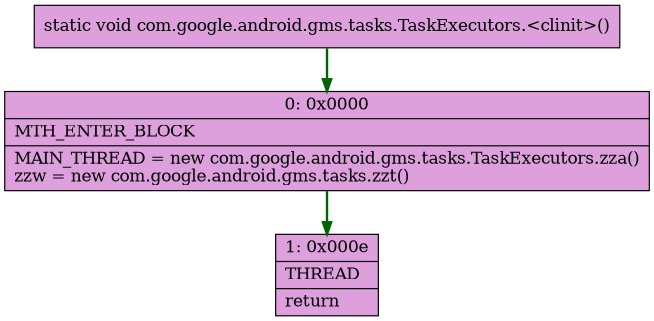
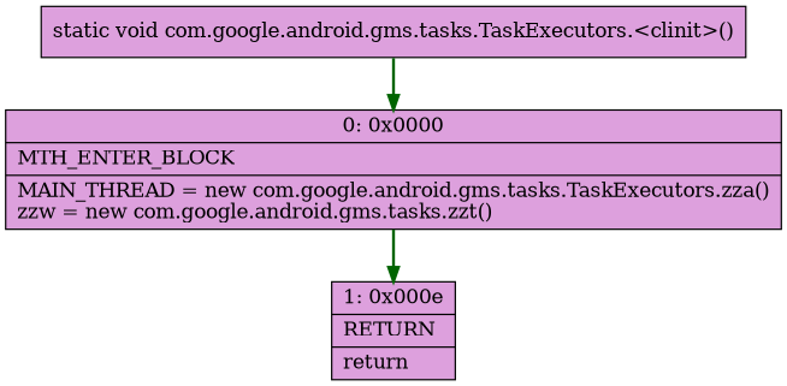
  digraph {
    node [shape=record style=filled fillcolor=plum]
    edge [color=darkgreen style=bold]
    n1 [label="{0\:\ 0x0000|MTH_ENTER_BLOCK\l|MAIN_THREAD = new com.google.android.gms.tasks.TaskExecutors.zza()\lzzw = new com.google.android.gms.tasks.zzt()\l}"]
-   n2 [label="{1\:\ 0x000e|THREAD\l|return\l}"]
+   n2 [label="{1\:\ 0x000e|RETURN\l|return\l}"]
    n3 [label="{static void com.google.android.gms.tasks.TaskExecutors.\<clinit\>() }"]
    n1 -> n2
    n3 -> n1
  }
